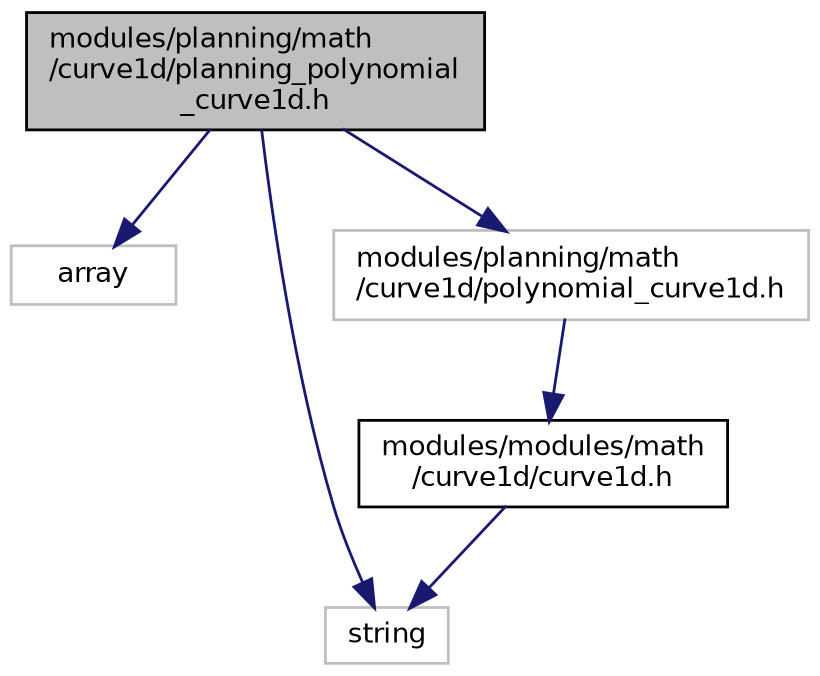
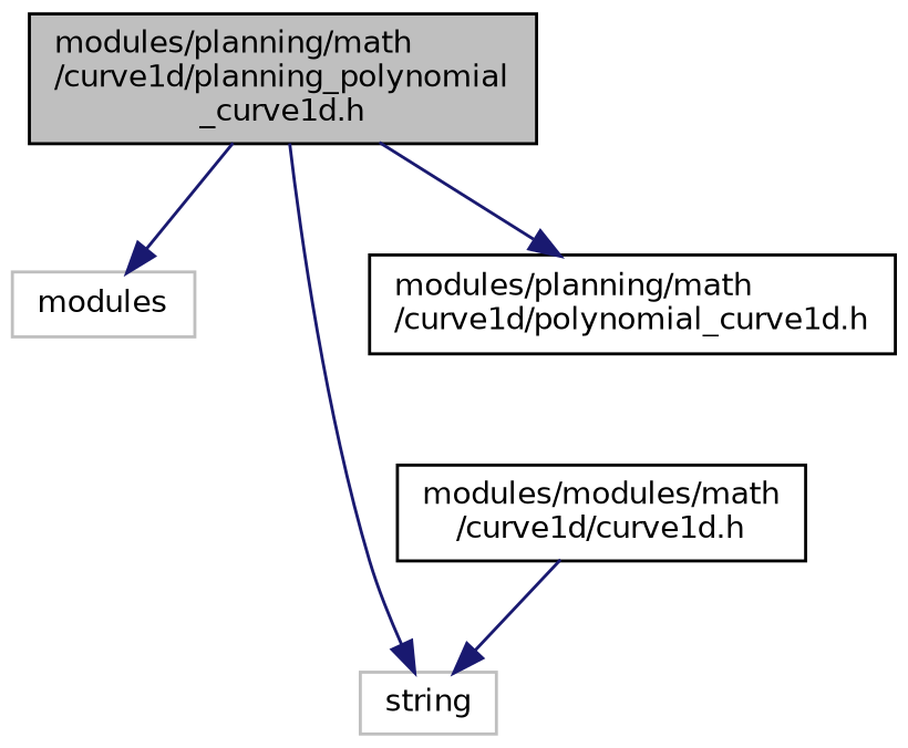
  digraph {
    node [color=black fillcolor=white fontname=Helvetica fontsize=10 shape=record style=filled]
    edge [color=midnightblue fontname=Helvetica fontsize=10 labelfontname=Helvetica labelfontsize=10 style=solid]
    n1 [fillcolor=grey75 fontcolor=black height=0.2 label="modules/planning/math\l/curve1d/planning_polynomial\l_curve1d.h" width=0.4]
-   n2 [color=grey75 height=0.2 label=array width=0.4]
+   n2 [color=grey75 height=0.2 label=modules width=0.4]
    n3 [color=grey75 height=0.2 label=string width=0.4]
-   n4 [color=grey75 height=0.2 label="modules/planning/math\l/curve1d/polynomial_curve1d.h" width=0.4]
+   n4 [height=0.2 label="modules/planning/math\l/curve1d/polynomial_curve1d.h" width=0.4]
    n5 [height=0.2 label="modules/modules/math\l/curve1d/curve1d.h" width=0.4]
    n1 -> n2
    n1 -> n3
    n1 -> n4
-   n4 -> n5
    n5 -> n3
  }
